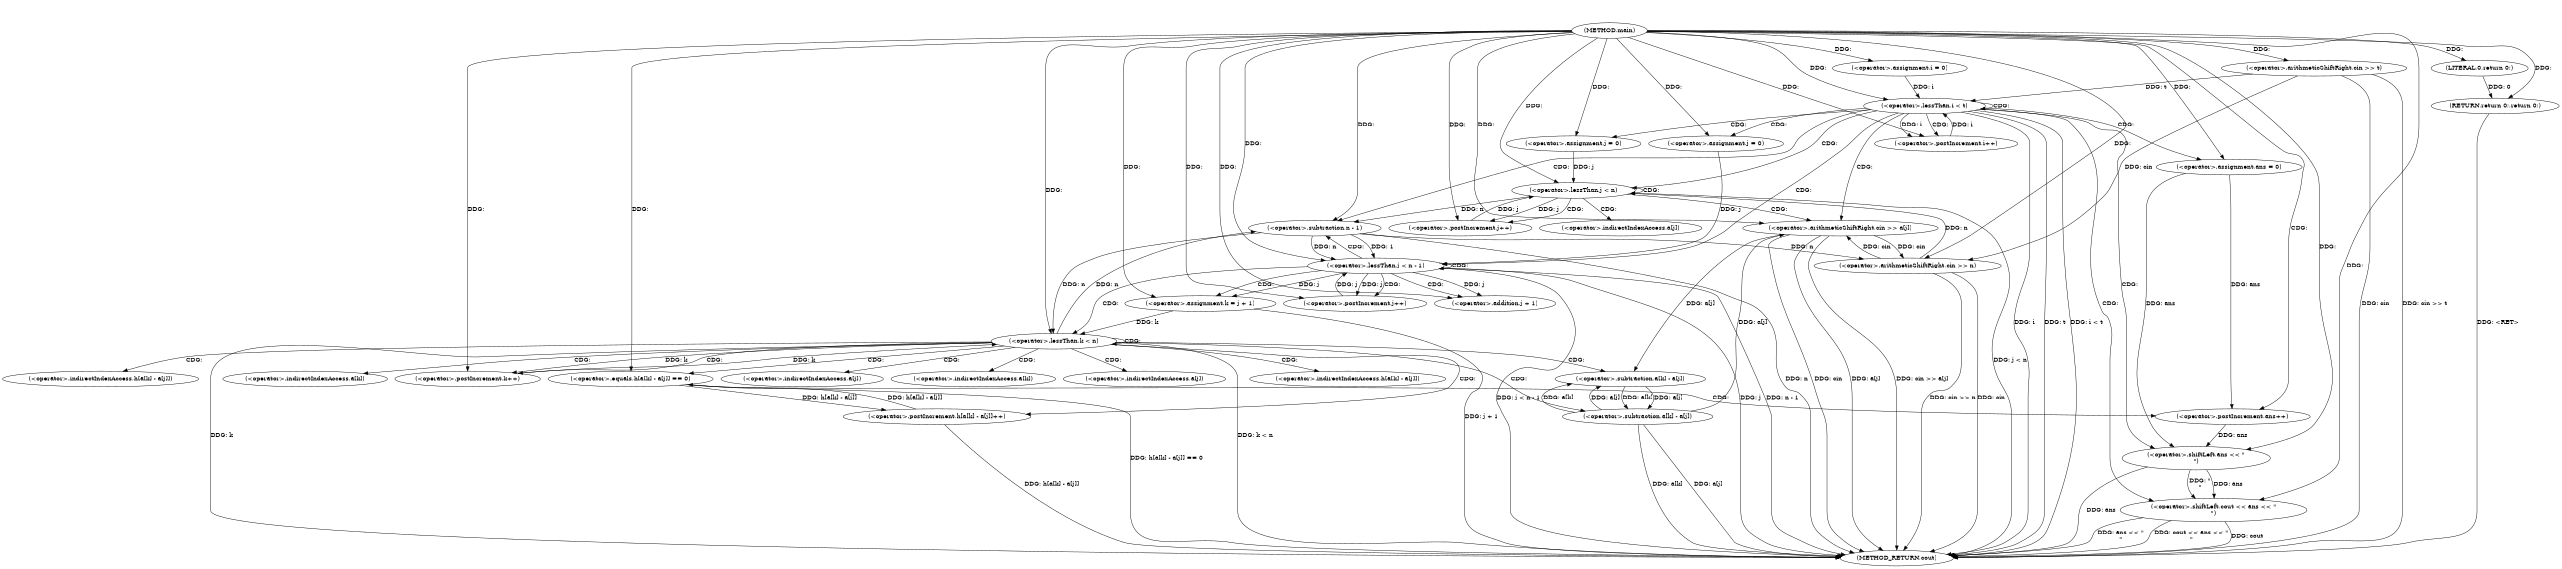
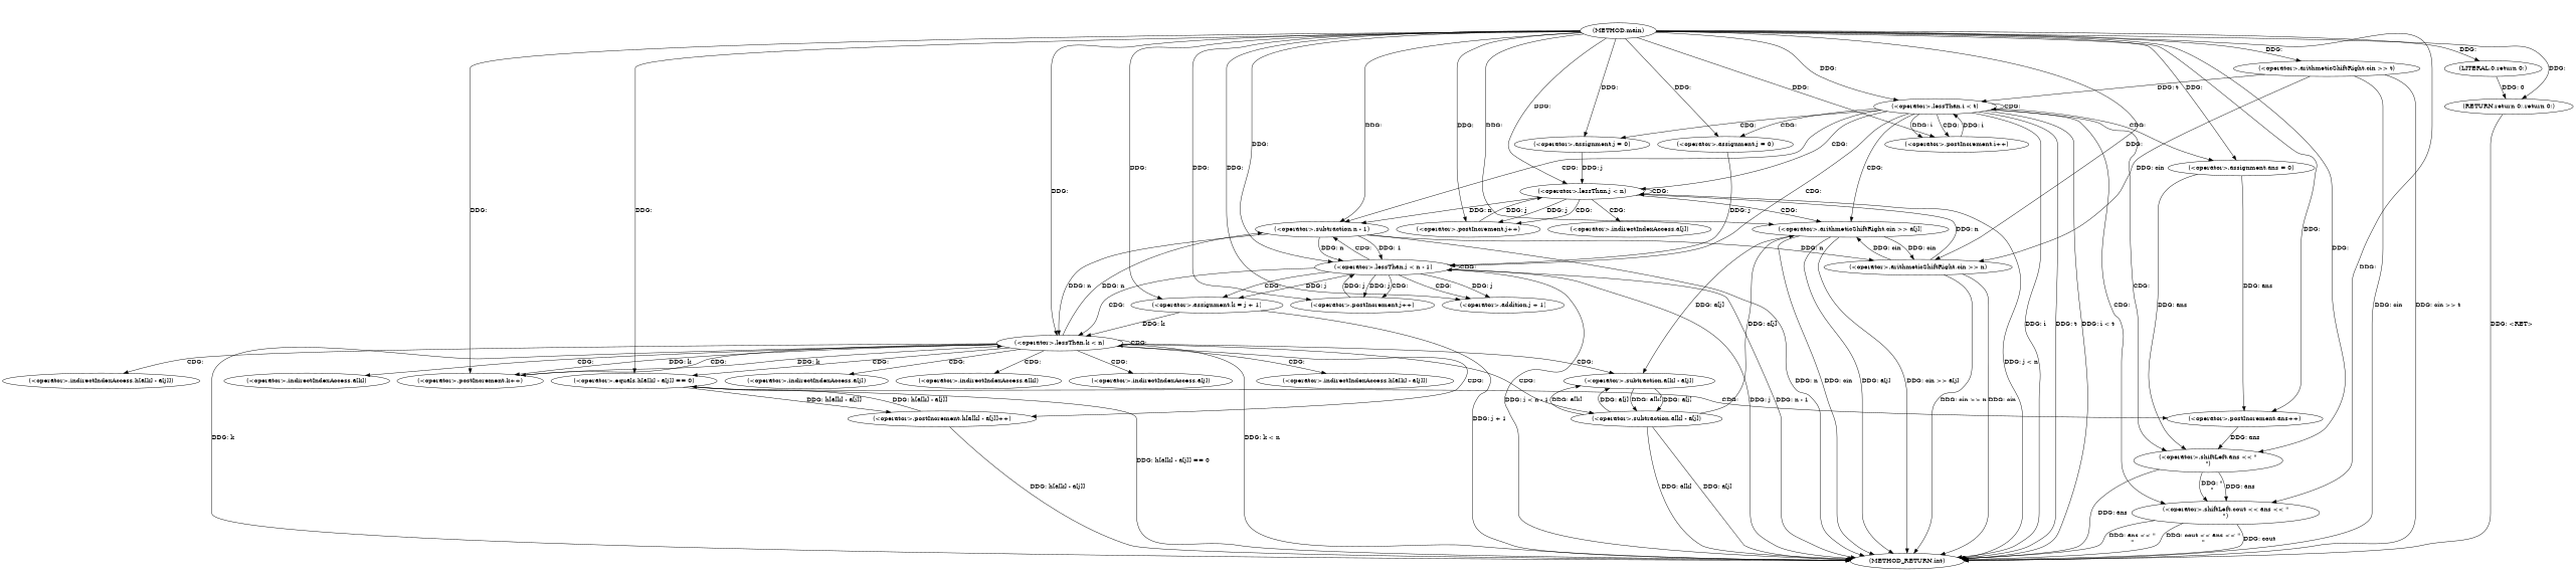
  digraph {
    n1 [label="(METHOD,main)"]
    n2 [label="(<operator>.arithmeticShiftRight,cin >> t)"]
    n3 [label="(RETURN,return 0;,return 0;)"]
-   n4 [label="(<operator>.assignment,i = 0)"]
    n5 [label="(<operator>.lessThan,i < t)"]
    n6 [label="(<operator>.postIncrement,i++)"]
    n7 [label="(LITERAL,0,return 0;)"]
    n8 [label="(<operator>.arithmeticShiftRight,cin >> n)"]
    n9 [label="(<operator>.assignment,ans = 0)"]
    n10 [label="(<operator>.shiftLeft,cout << ans << \"\n\")"]
    n11 [label="(<operator>.assignment,j = 0)"]
    n12 [label="(<operator>.lessThan,j < n)"]
    n13 [label="(<operator>.postIncrement,j++)"]
    n14 [label="(<operator>.assignment,j = 0)"]
    n15 [label="(<operator>.lessThan,j < n - 1)"]
    n16 [label="(<operator>.postIncrement,j++)"]
    n17 [label="(<operator>.arithmeticShiftRight,cin >> a[j])"]
    n18 [label="(<operator>.shiftLeft,ans << \"\n\")"]
    n19 [label="(<operator>.subtraction,n - 1)"]
    n20 [label="(<operator>.assignment,k = j + 1)"]
    n21 [label="(<operator>.lessThan,k < n)"]
    n22 [label="(<operator>.postIncrement,k++)"]
    n23 [label="(<operator>.addition,j + 1)"]
    n24 [label="(<operator>.equals,h[a[k] - a[j]] == 0)"]
    n25 [label="(<operator>.postIncrement,ans++)"]
-   n26 [label="(METHOD_RETURN,cout)"]
+   n26 [label="(METHOD_RETURN,int)"]
    n27 [label="(<operator>.indirectIndexAccess,a[j])"]
    n28 [label="(<operator>.subtraction,a[k] - a[j])"]
    n29 [label="(<operator>.postIncrement,h[a[k] - a[j]]++)"]
    n30 [label="(<operator>.subtraction,a[k] - a[j])"]
    n31 [label="(<operator>.indirectIndexAccess,h[a[k] - a[j]])"]
    n32 [label="(<operator>.indirectIndexAccess,h[a[k] - a[j]])"]
    n33 [label="(<operator>.indirectIndexAccess,a[k])"]
    n34 [label="(<operator>.indirectIndexAccess,a[j])"]
    n35 [label="(<operator>.indirectIndexAccess,a[k])"]
    n36 [label="(<operator>.indirectIndexAccess,a[j])"]
    n1 -> n2 [label="DDG: "]
    n1 -> n3 [label="DDG: "]
-   n1 -> n4 [label="DDG: "]
    n1 -> n5 [label="DDG: "]
    n1 -> n6 [label="DDG: "]
    n1 -> n7 [label="DDG: "]
    n1 -> n8 [label="DDG: "]
    n1 -> n9 [label="DDG: "]
    n1 -> n10 [label="DDG: "]
    n1 -> n11 [label="DDG: "]
    n1 -> n12 [label="DDG: "]
    n1 -> n13 [label="DDG: "]
    n1 -> n14 [label="DDG: "]
    n1 -> n15 [label="DDG: "]
    n1 -> n16 [label="DDG: "]
    n1 -> n17 [label="DDG: "]
    n1 -> n18 [label="DDG: "]
    n1 -> n19 [label="DDG: "]
    n1 -> n20 [label="DDG: "]
    n1 -> n21 [label="DDG: "]
    n1 -> n22 [label="DDG: "]
    n1 -> n23 [label="DDG: "]
    n1 -> n24 [label="DDG: "]
-   n1 -> n25 [label="CDG: "]
+   n1 -> n25 [label="DDG: "]
    n2 -> n5 [label="DDG: t"]
    n2 -> n8 [label="DDG: cin"]
    n2 -> n26 [label="DDG: cin"]
    n2 -> n26 [label="DDG: cin >> t"]
    n3 -> n26 [label="DDG: <RET>"]
-   n4 -> n5 [label="DDG: i"]
    n5 -> n5 [label="CDG: "]
    n5 -> n6 [label="DDG: i"]
    n5 -> n6 [label="CDG: "]
    n5 -> n9 [label="CDG: "]
    n5 -> n10 [label="CDG: "]
    n5 -> n11 [label="CDG: "]
    n5 -> n12 [label="CDG: "]
    n5 -> n14 [label="CDG: "]
    n5 -> n15 [label="CDG: "]
    n5 -> n17 [label="CDG: "]
    n5 -> n18 [label="CDG: "]
    n5 -> n19 [label="CDG: "]
    n5 -> n26 [label="DDG: i"]
    n5 -> n26 [label="DDG: t"]
    n5 -> n26 [label="DDG: i < t"]
    n6 -> n5 [label="DDG: i"]
    n7 -> n3 [label="DDG: 0"]
    n8 -> n12 [label="DDG: n"]
    n8 -> n17 [label="DDG: cin"]
    n8 -> n26 [label="DDG: cin"]
    n8 -> n26 [label="DDG: cin >> n"]
    n9 -> n18 [label="DDG: ans"]
    n9 -> n25 [label="DDG: ans"]
    n10 -> n26 [label="DDG: ans << \"\n\""]
    n10 -> n26 [label="DDG: cout << ans << \"\n\""]
    n10 -> n26 [label="DDG: cout"]
    n11 -> n12 [label="DDG: j"]
    n12 -> n12 [label="CDG: "]
    n12 -> n13 [label="DDG: j"]
    n12 -> n13 [label="CDG: "]
    n12 -> n17 [label="CDG: "]
    n12 -> n19 [label="DDG: n"]
    n12 -> n26 [label="DDG: j < n"]
    n12 -> n27 [label="CDG: "]
    n13 -> n12 [label="DDG: j"]
    n14 -> n15 [label="DDG: j"]
    n15 -> n15 [label="CDG: "]
    n15 -> n16 [label="DDG: j"]
    n15 -> n16 [label="CDG: "]
    n15 -> n19 [label="CDG: "]
    n15 -> n20 [label="DDG: j"]
    n15 -> n20 [label="CDG: "]
    n15 -> n21 [label="CDG: "]
    n15 -> n23 [label="DDG: j"]
    n15 -> n23 [label="CDG: "]
    n15 -> n26 [label="DDG: j"]
    n15 -> n26 [label="DDG: n - 1"]
    n15 -> n26 [label="DDG: j < n - 1"]
    n16 -> n15 [label="DDG: j"]
    n17 -> n8 [label="DDG: cin"]
    n17 -> n26 [label="DDG: cin"]
    n17 -> n26 [label="DDG: a[j]"]
    n17 -> n26 [label="DDG: cin >> a[j]"]
    n17 -> n28 [label="DDG: a[j]"]
    n18 -> n10 [label="DDG: \"\n\""]
    n18 -> n10 [label="DDG: ans"]
    n18 -> n26 [label="DDG: ans"]
    n19 -> n8 [label="DDG: n"]
    n19 -> n15 [label="DDG: 1"]
    n19 -> n15 [label="DDG: n"]
    n19 -> n21 [label="DDG: n"]
    n19 -> n26 [label="DDG: n"]
    n20 -> n21 [label="DDG: k"]
    n20 -> n26 [label="DDG: j + 1"]
    n21 -> n19 [label="DDG: n"]
    n21 -> n21 [label="CDG: "]
    n21 -> n22 [label="DDG: k"]
    n21 -> n22 [label="CDG: "]
    n21 -> n24 [label="CDG: "]
    n21 -> n26 [label="DDG: k"]
    n21 -> n26 [label="DDG: k < n"]
    n21 -> n28 [label="CDG: "]
    n21 -> n29 [label="CDG: "]
    n21 -> n30 [label="CDG: "]
    n21 -> n31 [label="CDG: "]
    n21 -> n32 [label="CDG: "]
    n21 -> n33 [label="CDG: "]
    n21 -> n34 [label="CDG: "]
    n21 -> n35 [label="CDG: "]
    n21 -> n36 [label="CDG: "]
    n22 -> n21 [label="DDG: k"]
    n24 -> n25 [label="CDG: "]
    n24 -> n26 [label="DDG: h[a[k] - a[j]] == 0"]
    n24 -> n29 [label="DDG: h[a[k] - a[j]]"]
    n25 -> n18 [label="DDG: ans"]
    n28 -> n30 [label="DDG: a[k]"]
    n28 -> n30 [label="DDG: a[j]"]
    n29 -> n24 [label="DDG: h[a[k] - a[j]]"]
    n29 -> n26 [label="DDG: h[a[k] - a[j]]"]
    n30 -> n17 [label="DDG: a[j]"]
    n30 -> n26 [label="DDG: a[k]"]
    n30 -> n26 [label="DDG: a[j]"]
    n30 -> n28 [label="DDG: a[k]"]
    n30 -> n28 [label="DDG: a[j]"]
  }
